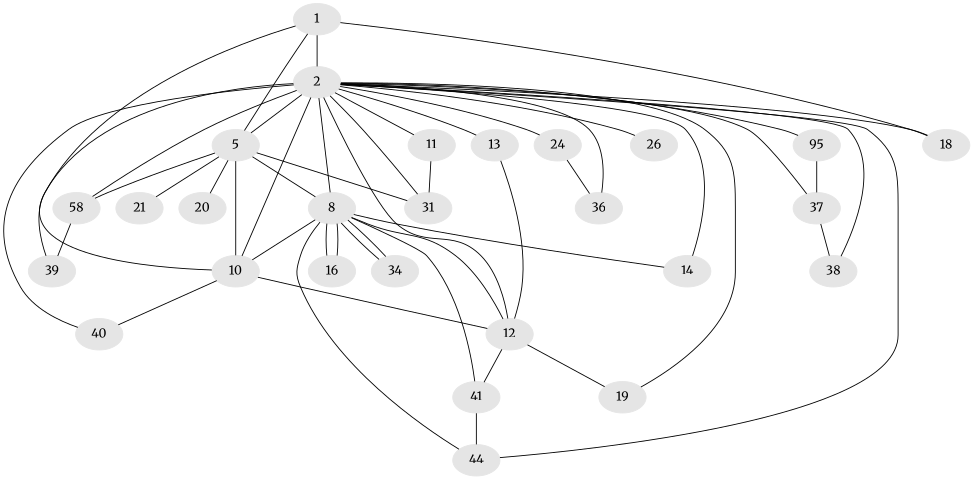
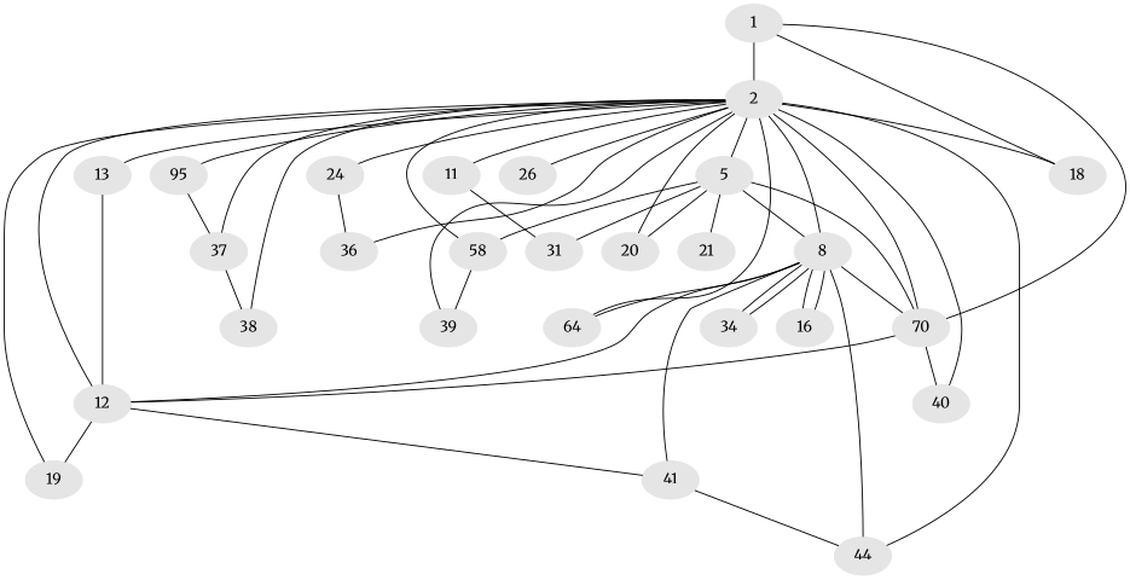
  graph {
    fontname=Merriweather
    node [color=gray90 fontname=Merriweather style=filled]
    edge [fontname=Merriweather]
    1 [super="+42+48"]
    2 [super="+4+9+7+6+3+35+25"]
    5 [super="+22+23"]
-   10 [super="+33"]
+   10 [super="+33" label=70]
    18
    8 [super="+27+17"]
    12 [super="+29+43"]
    11
    13
-   14 [super="+46"]
+   14 [super="+46" label=64]
    n11 [label=95]
    19
    20
    24
    26
    n16 [label=58]
    36
    37
    38
    39
    40
    44 [super="+45"]
    21
    31
    16
    34
    41
    1 -- 2 [weight=6]
-   1 -- 5 [weight=2]
    1 -- 10
    1 -- 18
    2 -- 5 [weight=9]
    2 -- 10 [weight=7]
    2 -- 18 [weight=2]
    2 -- 8 [weight=9]
    2 -- 12 [weight=2]
    2 -- 11 [weight=2]
    2 -- 13 [weight=2]
    2 -- 14 [weight=3]
    2 -- n11 [weight=2]
    2 -- 19
-   2 -- 31
+   2 -- 20
    2 -- 24
    2 -- 26
    2 -- n16
    2 -- 36
    2 -- 37
    2 -- 38
    2 -- 39
    2 -- 40
    2 -- 44 [weight=2]
    5 -- 10 [weight=2]
    5 -- 8 [weight=2]
    5 -- 20
    5 -- n16
    5 -- 21
    5 -- 31
    10 -- 12
    10 -- 40
    8 -- 10 [weight=2]
    8 -- 12
    8 -- 14
    8 -- 44 [weight=2]
    8 -- 16
    8 -- 16
    8 -- 34
    8 -- 34
    8 -- 41
    12 -- 19
    12 -- 41
    11 -- 31
    13 -- 12
    n11 -- 37
    24 -- 36
    n16 -- 39
    37 -- 38
    41 -- 44
  }
